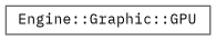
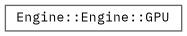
  digraph {
    rankdir=TB
    fontname="IBM Plex Mono"
-   n1 [color=grey40 fillcolor=white fontname="IBM Plex Mono" fontsize=10 height=0.2 label="Engine::Graphic::GPU" shape=box style=filled width=0.4]
+   n1 [color=grey40 fillcolor=white fontname="IBM Plex Mono" fontsize=10 height=0.2 label="Engine::Engine::GPU" shape=box style=filled width=0.4]
  }
